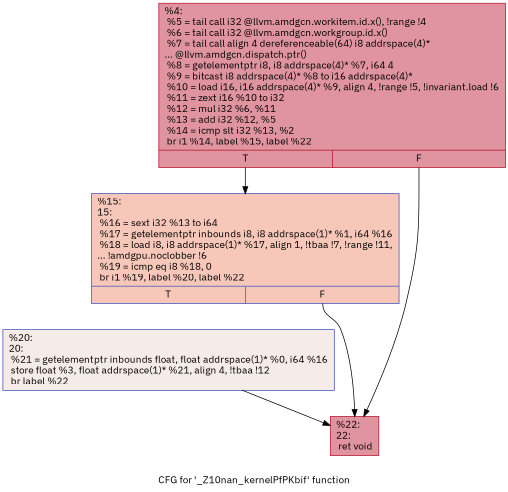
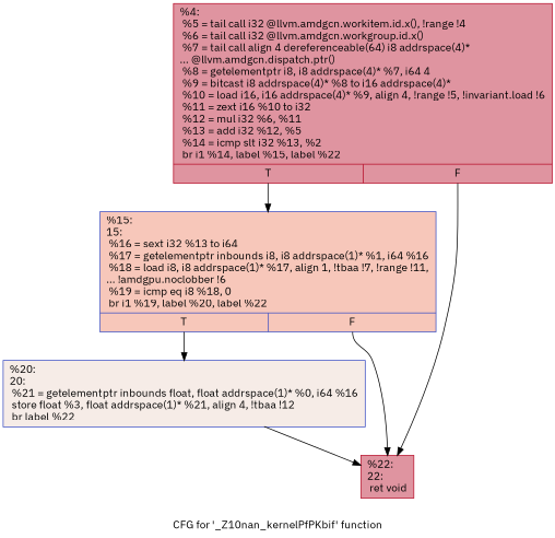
  digraph {
    label="CFG for '_Z10nan_kernelPfPKbif' function"
    fontname="IBM Plex Sans"
    node [color="#b70d28ff" fillcolor="#b70d2870" shape=record style=filled fontname="IBM Plex Sans"]
    edge [tailport=s0 fontname="IBM Plex Sans"]
    n1 [label="{%4:\l  %5 = tail call i32 @llvm.amdgcn.workitem.id.x(), !range !4\l  %6 = tail call i32 @llvm.amdgcn.workgroup.id.x()\l  %7 = tail call align 4 dereferenceable(64) i8 addrspace(4)*\l... @llvm.amdgcn.dispatch.ptr()\l  %8 = getelementptr i8, i8 addrspace(4)* %7, i64 4\l  %9 = bitcast i8 addrspace(4)* %8 to i16 addrspace(4)*\l  %10 = load i16, i16 addrspace(4)* %9, align 4, !range !5, !invariant.load !6\l  %11 = zext i16 %10 to i32\l  %12 = mul i32 %6, %11\l  %13 = add i32 %12, %5\l  %14 = icmp slt i32 %13, %2\l  br i1 %14, label %15, label %22\l|{<s0>T|<s1>F}}"]
    n2 [color="#3d50c3ff" fillcolor="#ec7f6370" label="{%15:\l15:                                               \l  %16 = sext i32 %13 to i64\l  %17 = getelementptr inbounds i8, i8 addrspace(1)* %1, i64 %16\l  %18 = load i8, i8 addrspace(1)* %17, align 1, !tbaa !7, !range !11,\l... !amdgpu.noclobber !6\l  %19 = icmp eq i8 %18, 0\l  br i1 %19, label %20, label %22\l|{<s0>T|<s1>F}}"]
    n3 [label="{%22:\l22:                                               \l  ret void\l}"]
    n4 [color="#3d50c3ff" fillcolor="#ead5c970" label="{%20:\l20:                                               \l  %21 = getelementptr inbounds float, float addrspace(1)* %0, i64 %16\l  store float %3, float addrspace(1)* %21, align 4, !tbaa !12\l  br label %22\l}"]
    n1 -> n2
    n1 -> n3 [tailport=s1]
    n2 -> n3 [tailport=s1]
+   n2 -> n4
    n4 -> n3 [tailport=""]
  }
